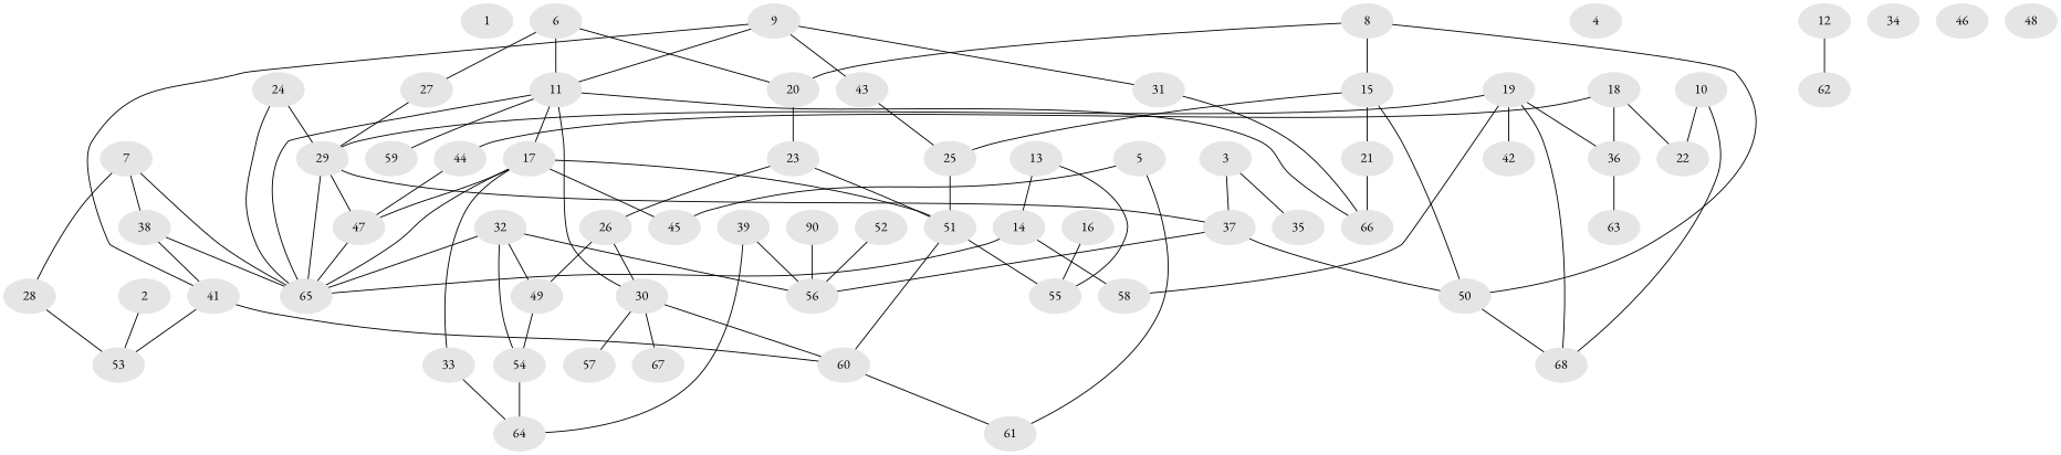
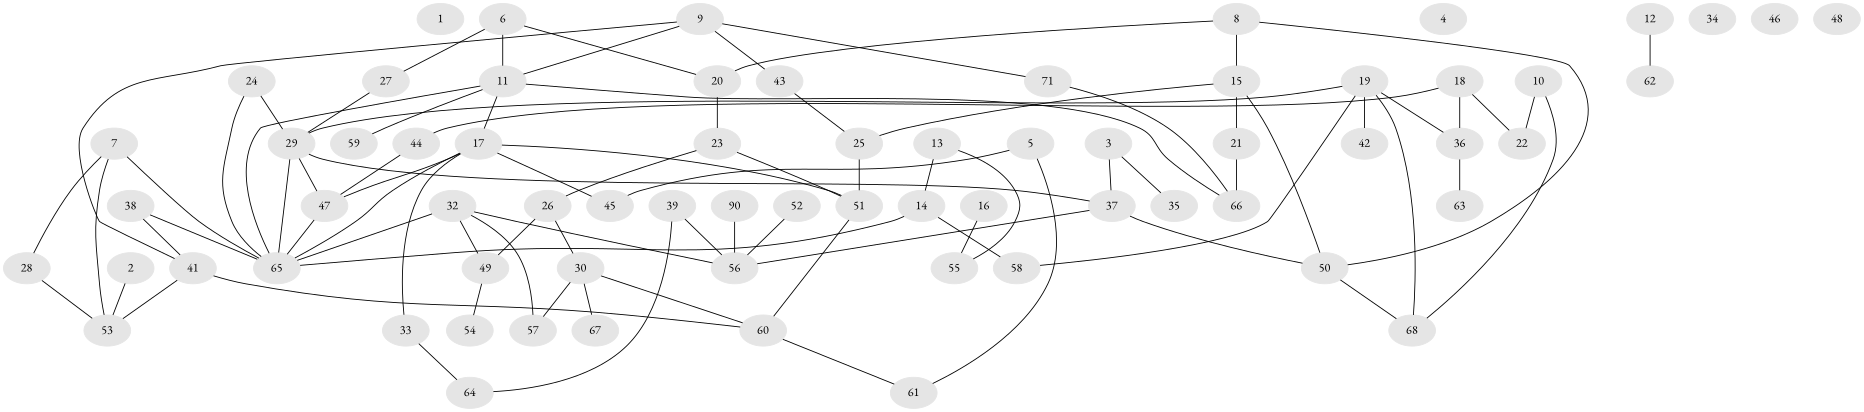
  graph {
    fontname="EB Garamond"
    node [color=gray90 fontname="EB Garamond" style=filled]
    edge [fontname="EB Garamond"]
    1
    2
    53
    3
    35
    37
    50
    56
    4
    5
    45
    61
    6
    11
    20
    27
    65
    17
    30
    59
    66
    23
    29
    7
    28
    38
    41
    8
    15
    25
    21
    68
    9
-   31
+   31 [label=71]
    43
    51
    60
    10
    22
    33
    47
    57
    67
    12
    62
    13
    14
    55
    58
    16
    64
    18
    36
    44
    63
    19
    42
    26
    49
    24
    54
    32
    34
    39
    n65 [label=90]
    46
    48
    52
    2 -- 53
    3 -- 35
    3 -- 37
    37 -- 50
    37 -- 56
    50 -- 68
    5 -- 45
    5 -- 61
    6 -- 11
    6 -- 20
    6 -- 27
    11 -- 65
    11 -- 17
-   11 -- 30
    11 -- 59
    11 -- 66
    20 -- 23
    27 -- 29
    17 -- 45
    17 -- 65
    17 -- 51
    17 -- 33
    17 -- 47
    30 -- 60
    30 -- 57
    30 -- 67
    23 -- 51
    23 -- 26
    29 -- 37
    29 -- 65
    29 -- 47
    7 -- 65
    7 -- 28
-   7 -- 38
+   7 -- 53
    28 -- 53
    38 -- 65
    38 -- 41
    41 -- 53
    41 -- 60
    8 -- 50
    8 -- 20
    8 -- 15
    15 -- 50
    15 -- 25
    15 -- 21
    25 -- 51
    21 -- 66
    9 -- 11
    9 -- 41
    9 -- 31
    9 -- 43
    31 -- 66
    43 -- 25
    51 -- 60
-   51 -- 55
    60 -- 61
    10 -- 68
    10 -- 22
    33 -- 64
    47 -- 65
    12 -- 62
    13 -- 14
    13 -- 55
    14 -- 65
    14 -- 58
    16 -- 55
    18 -- 22
    18 -- 36
    18 -- 44
    36 -- 63
    44 -- 47
    19 -- 29
    19 -- 68
    19 -- 58
    19 -- 36
    19 -- 42
    26 -- 30
    26 -- 49
    49 -- 54
    24 -- 65
    24 -- 29
-   54 -- 64
    32 -- 56
    32 -- 65
-   32 -- 54
+   32 -- 57
    32 -- 49
    39 -- 56
    39 -- 64
    n65 -- 56
    52 -- 56
  }
